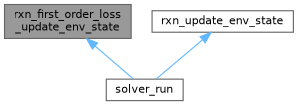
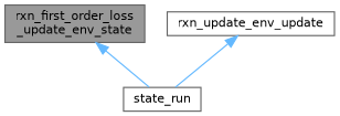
  digraph {
    rankdir=TB
    node [color=grey40 fillcolor=white fontname=Helvetica fontsize=10 shape=box style=filled]
    edge [color=steelblue1 dir=back fontname=Helvetica fontsize=10 labelfontname=Helvetica labelfontsize=10 style=solid]
    n1 [color=gray40 fillcolor=grey60 fontcolor=black height=0.2 label="rxn_first_order_loss\l_update_env_state" width=0.4]
-   n2 [height=0.2 label=solver_run width=0.4]
-   n3 [height=0.2 label=rxn_update_env_state width=0.4]
+   n2 [height=0.2 label=state_run width=0.4]
+   n3 [height=0.2 label=rxn_update_env_update width=0.4]
    n1 -> n2
    n3 -> n2
  }
